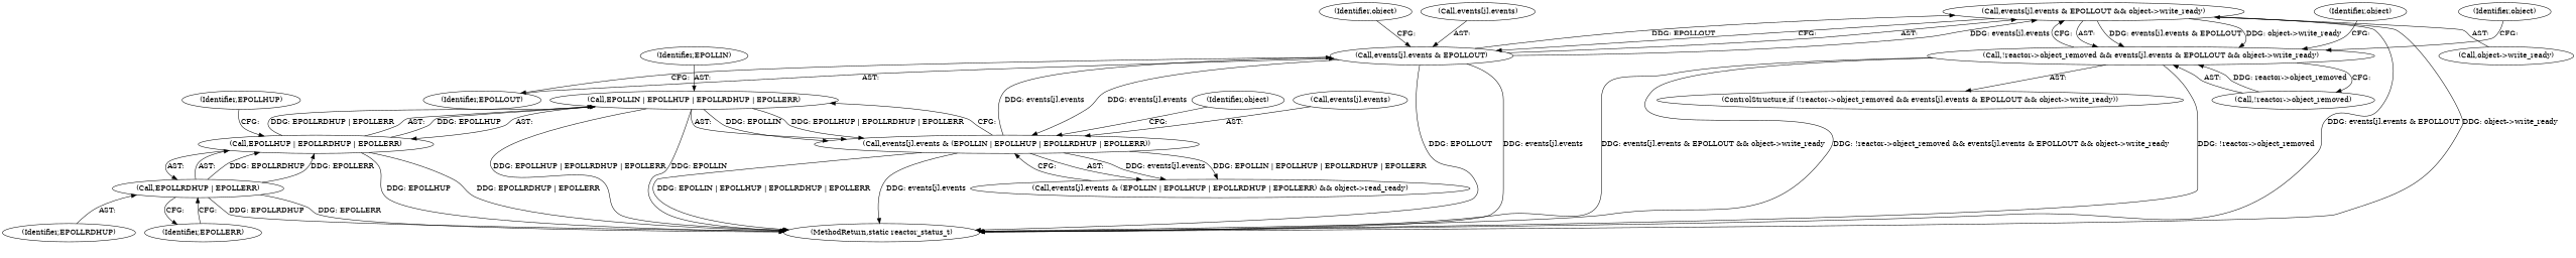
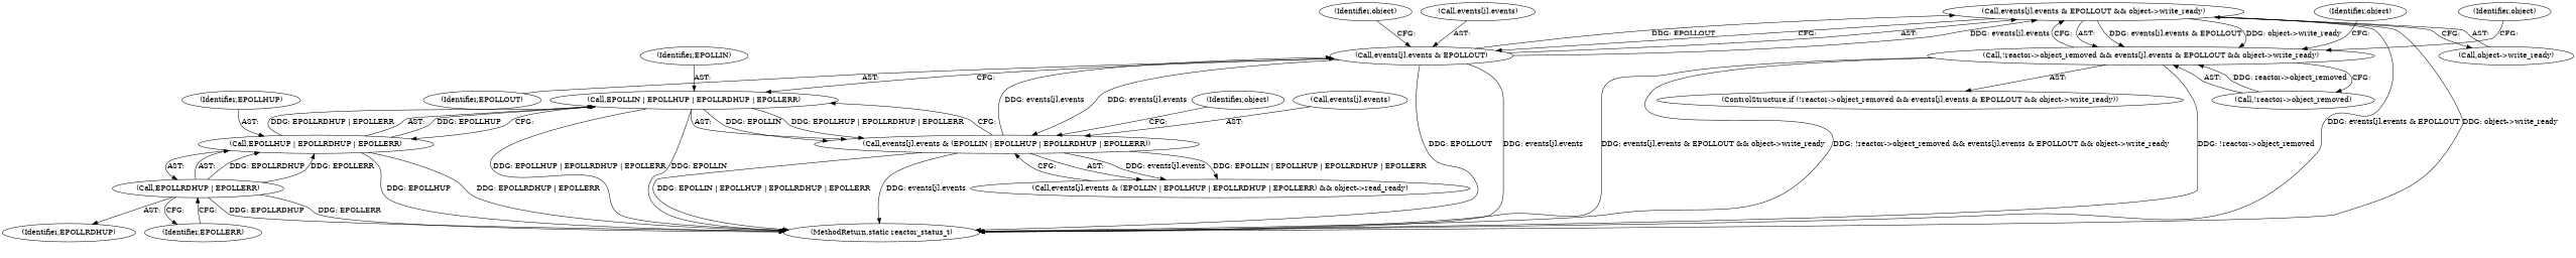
  digraph {
    n1 [label="(Call,events[j].events & EPOLLOUT && object->write_ready)"]
    n2 [label="(Call,events[j].events & EPOLLOUT)"]
    n3 [label="(Call,!reactor->object_removed && events[j].events & EPOLLOUT && object->write_ready)"]
    n4 [label="(MethodReturn,static reactor_status_t)"]
    n5 [label="(Call,object->write_ready)"]
    n6 [label="(Call,events[j].events & (EPOLLIN | EPOLLHUP | EPOLLRDHUP | EPOLLERR))"]
    n7 [label="(Identifier,EPOLLOUT)"]
    n8 [label="(Call,!reactor->object_removed)"]
    n9 [label="(ControlStructure,if (!reactor->object_removed && events[j].events & EPOLLOUT && object->write_ready))"]
    n10 [label="(Call,EPOLLIN | EPOLLHUP | EPOLLRDHUP | EPOLLERR)"]
    n11 [label="(Call,events[j].events & (EPOLLIN | EPOLLHUP | EPOLLRDHUP | EPOLLERR) && object->read_ready)"]
    n12 [label="(Call,EPOLLHUP | EPOLLRDHUP | EPOLLERR)"]
    n13 [label="(Call,EPOLLRDHUP | EPOLLERR)"]
    n14 [label="(Identifier,EPOLLERR)"]
    n15 [label="(Identifier,EPOLLHUP)"]
    n16 [label="(Identifier,EPOLLRDHUP)"]
    n17 [label="(Identifier,object)"]
    n18 [label="(Identifier,object)"]
    n19 [label="(Identifier,EPOLLIN)"]
    n20 [label="(Identifier,object)"]
    n21 [label="(Call,events[j].events)"]
    n22 [label="(Identifier,object)"]
    n23 [label="(Call,events[j].events)"]
    n1 -> n2 [label="CFG: "]
    n1 -> n3 [label="AST: "]
    n1 -> n3 [label="DDG: events[j].events & EPOLLOUT"]
    n1 -> n3 [label="DDG: object->write_ready"]
    n1 -> n4 [label="DDG: object->write_ready"]
    n1 -> n4 [label="DDG: events[j].events & EPOLLOUT"]
+   n1 -> n5 [label="CFG: "]
    n2 -> n1 [label="AST: "]
    n2 -> n1 [label="DDG: events[j].events"]
    n2 -> n1 [label="DDG: EPOLLOUT"]
    n2 -> n4 [label="DDG: events[j].events"]
    n2 -> n4 [label="DDG: EPOLLOUT"]
    n2 -> n6 [label="DDG: events[j].events"]
-   n2 -> n7 [label="CFG: "]
+   n2 -> n10 [label="CFG: "]
    n3 -> n1 [label="CFG: "]
    n3 -> n4 [label="DDG: !reactor->object_removed && events[j].events & EPOLLOUT && object->write_ready"]
    n3 -> n4 [label="DDG: !reactor->object_removed"]
    n3 -> n4 [label="DDG: events[j].events & EPOLLOUT && object->write_ready"]
    n3 -> n8 [label="CFG: "]
    n3 -> n9 [label="AST: "]
    n5 -> n1 [label="AST: "]
    n6 -> n2 [label="DDG: events[j].events"]
    n6 -> n4 [label="DDG: EPOLLIN | EPOLLHUP | EPOLLRDHUP | EPOLLERR"]
    n6 -> n4 [label="DDG: events[j].events"]
    n6 -> n10 [label="CFG: "]
    n6 -> n11 [label="AST: "]
    n6 -> n11 [label="DDG: events[j].events"]
    n6 -> n11 [label="DDG: EPOLLIN | EPOLLHUP | EPOLLRDHUP | EPOLLERR"]
    n7 -> n2 [label="AST: "]
    n8 -> n3 [label="AST: "]
    n8 -> n3 [label="DDG: reactor->object_removed"]
    n10 -> n4 [label="DDG: EPOLLHUP | EPOLLRDHUP | EPOLLERR"]
    n10 -> n4 [label="DDG: EPOLLIN"]
    n10 -> n6 [label="AST: "]
    n10 -> n6 [label="DDG: EPOLLIN"]
    n10 -> n6 [label="DDG: EPOLLHUP | EPOLLRDHUP | EPOLLERR"]
-   n10 -> n12 [label="AST: "]
+   n10 -> n12 [label="CFG: "]
    n11 -> n6 [label="CFG: "]
    n12 -> n4 [label="DDG: EPOLLRDHUP | EPOLLERR"]
    n12 -> n4 [label="DDG: EPOLLHUP"]
    n12 -> n10 [label="AST: "]
    n12 -> n10 [label="DDG: EPOLLHUP"]
    n12 -> n10 [label="DDG: EPOLLRDHUP | EPOLLERR"]
    n12 -> n13 [label="AST: "]
    n13 -> n4 [label="DDG: EPOLLERR"]
    n13 -> n4 [label="DDG: EPOLLRDHUP"]
    n13 -> n12 [label="AST: "]
    n13 -> n12 [label="DDG: EPOLLRDHUP"]
    n13 -> n12 [label="DDG: EPOLLERR"]
    n13 -> n14 [label="CFG: "]
    n14 -> n13 [label="CFG: "]
-   n15 -> n12 [label="CFG: "]
-   n16 -> n13 [label="AST: "]
+   n15 -> n12 [label="AST: "]
+   n13 -> n16 [label="AST: "]
    n17 -> n3 [label="CFG: "]
    n18 -> n6 [label="CFG: "]
    n19 -> n10 [label="AST: "]
    n20 -> n2 [label="CFG: "]
    n21 -> n6 [label="AST: "]
    n22 -> n3 [label="CFG: "]
    n23 -> n2 [label="AST: "]
  }
